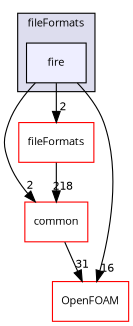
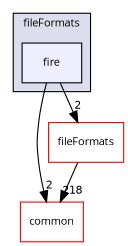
  digraph {
    compound=true
    fontname="Open Sans"
    node [fontname="Open Sans" fontsize=10 shape=box color=red]
    edge [fontname="Open Sans" headlabel=2 labeldistance=1.5 labelfontname=Helvetica labelfontsize=10]
    n1 [fillcolor="#eeeeff" label=fire pencolor=black style=filled color=""]
    n2 [label=common]
    n3 [label=fileFormats]
-   n4 [label=OpenFOAM]
    subgraph cluster_1 {
      bgcolor="#ddddee"
      fontsize=10
      label=fileFormats
      pencolor=black
      n1
    }
    n1 -> n2
    n1 -> n3
-   n1 -> n4 [headlabel=16]
-   n2 -> n4 [headlabel=31]
    n3 -> n2 [headlabel=218]
  }
